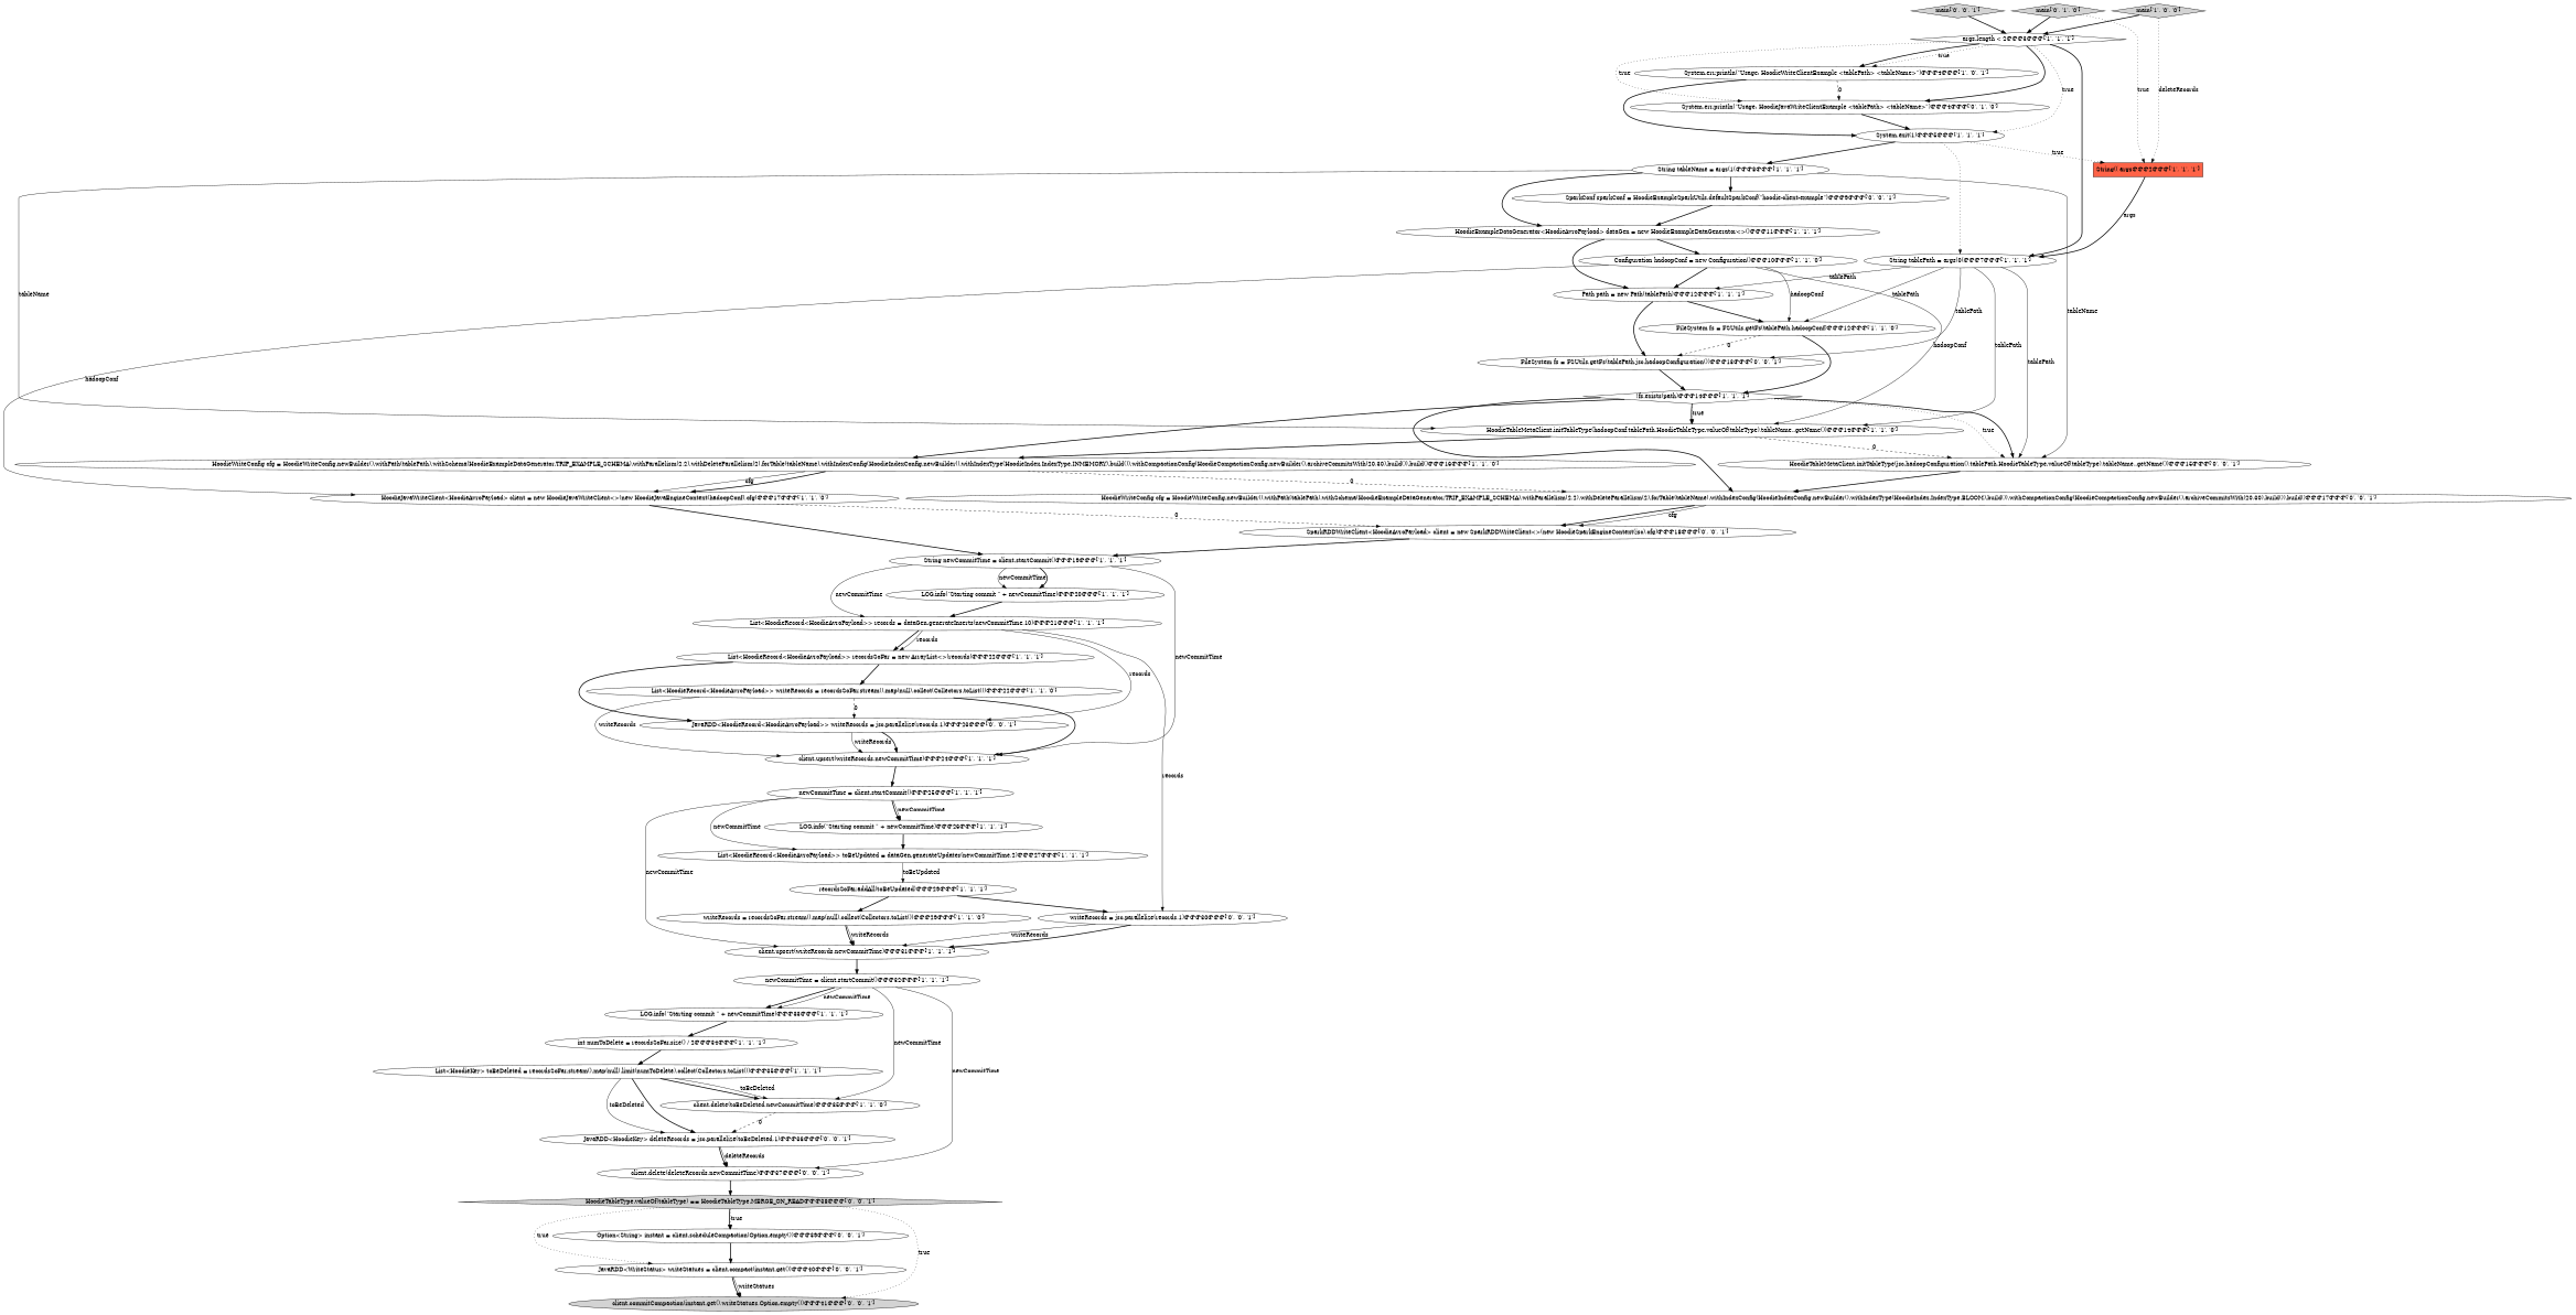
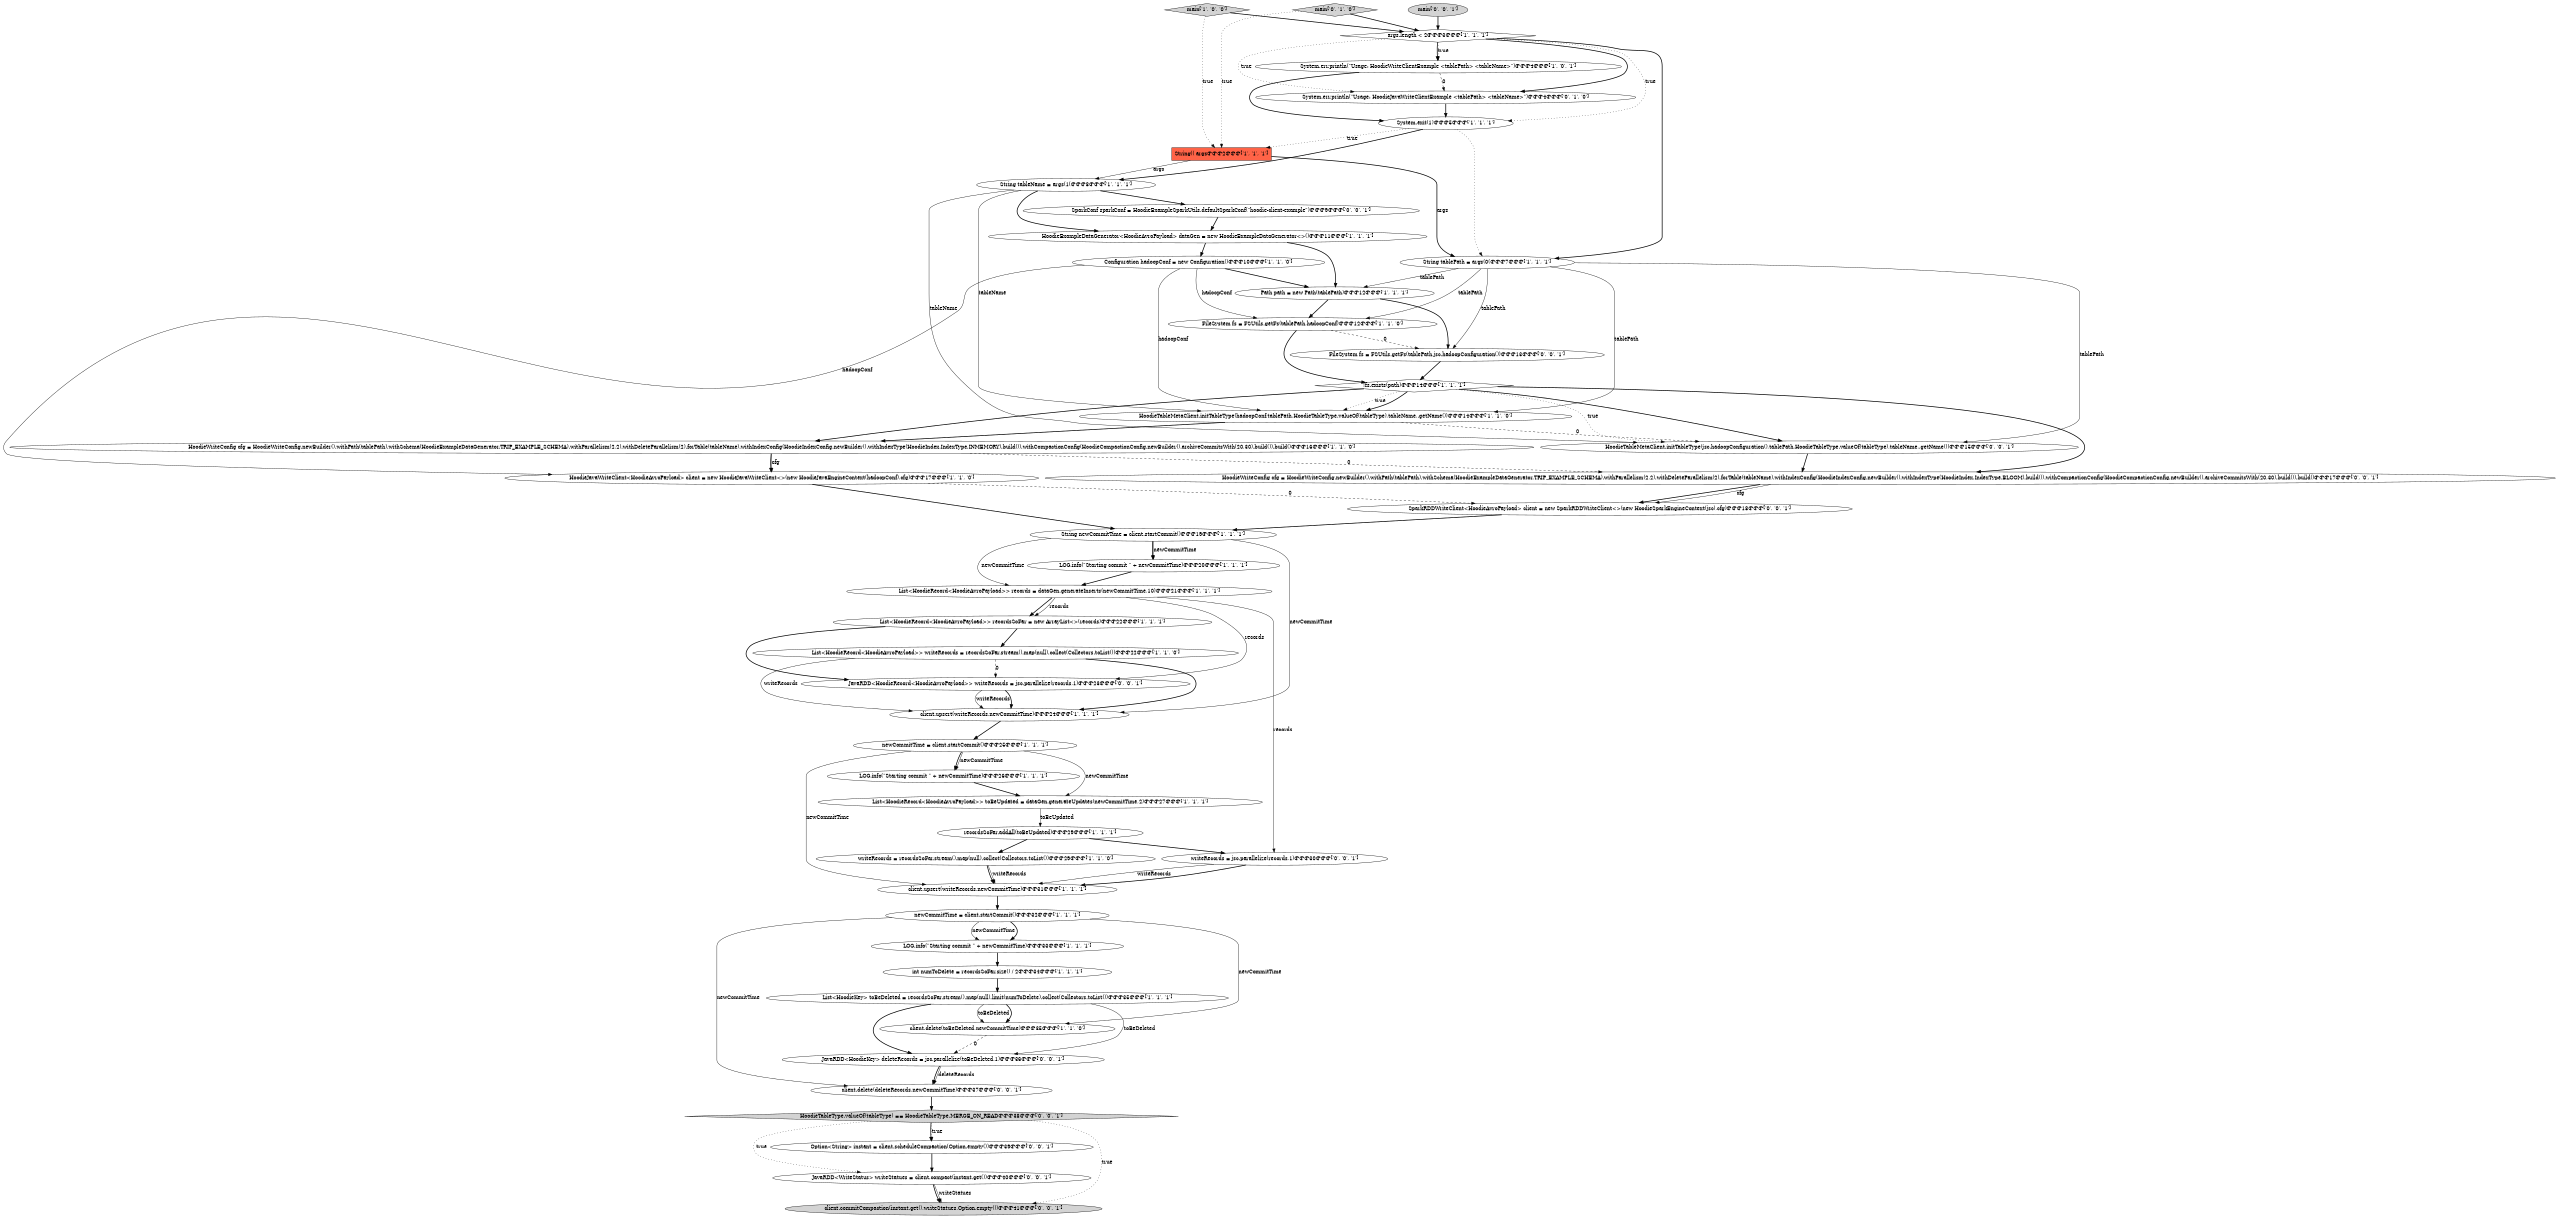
  digraph {
    node [fillcolor=white shape=ellipse style=filled]
    edge [style=bold]
    n1 [label="List<HoodieRecord<HoodieAvroPayload>> records = dataGen.generateInserts(newCommitTime,10)@@@21@@@['1', '1', '1']"]
    n2 [label="writeRecords = jsc.parallelize(records,1)@@@30@@@['0', '0', '1']"]
    n3 [label="JavaRDD<HoodieRecord<HoodieAvroPayload>> writeRecords = jsc.parallelize(records,1)@@@23@@@['0', '0', '1']"]
    n4 [label="List<HoodieRecord<HoodieAvroPayload>> recordsSoFar = new ArrayList<>(records)@@@22@@@['1', '1', '1']"]
    n5 [label="client.upsert(writeRecords,newCommitTime)@@@31@@@['1', '1', '1']"]
    n6 [label="client.upsert(writeRecords,newCommitTime)@@@24@@@['1', '1', '1']"]
    n7 [label="List<HoodieRecord<HoodieAvroPayload>> writeRecords = recordsSoFar.stream().map(null).collect(Collectors.toList())@@@22@@@['1', '1', '0']"]
    n8 [label="int numToDelete = recordsSoFar.size() / 2@@@34@@@['1', '1', '1']"]
    n9 [label="List<HoodieKey> toBeDeleted = recordsSoFar.stream().map(null).limit(numToDelete).collect(Collectors.toList())@@@35@@@['1', '1', '1']"]
    n10 [label="JavaRDD<HoodieKey> deleteRecords = jsc.parallelize(toBeDeleted,1)@@@36@@@['0', '0', '1']"]
    n11 [label="client.delete(toBeDeleted,newCommitTime)@@@35@@@['1', '1', '0']"]
    n12 [label="Option<String> instant = client.scheduleCompaction(Option.empty())@@@39@@@['0', '0', '1']"]
    n13 [label="JavaRDD<WriteStatus> writeStatues = client.compact(instant.get())@@@40@@@['0', '0', '1']"]
    n14 [fillcolor=lightgray label="client.commitCompaction(instant.get(),writeStatues,Option.empty())@@@41@@@['0', '0', '1']"]
    n15 [label="recordsSoFar.addAll(toBeUpdated)@@@29@@@['1', '1', '1']"]
    n16 [label="writeRecords = recordsSoFar.stream().map(null).collect(Collectors.toList())@@@29@@@['1', '1', '0']"]
    n17 [label="HoodieTableMetaClient.initTableType(jsc.hadoopConfiguration(),tablePath,HoodieTableType.valueOf(tableType),tableName,.getName())@@@15@@@['0', '0', '1']"]
    n18 [label="HoodieWriteConfig cfg = HoodieWriteConfig.newBuilder().withPath(tablePath).withSchema(HoodieExampleDataGenerator.TRIP_EXAMPLE_SCHEMA).withParallelism(2,2).withDeleteParallelism(2).forTable(tableName).withIndexConfig(HoodieIndexConfig.newBuilder().withIndexType(HoodieIndex.IndexType.BLOOM).build()).withCompactionConfig(HoodieCompactionConfig.newBuilder().archiveCommitsWith(20,30).build()).build()@@@17@@@['0', '0', '1']"]
    n19 [label="SparkRDDWriteClient<HoodieAvroPayload> client = new SparkRDDWriteClient<>(new HoodieSparkEngineContext(jsc),cfg)@@@18@@@['0', '0', '1']"]
    n20 [label="LOG.info(\"Starting commit \" + newCommitTime)@@@20@@@['1', '1', '1']"]
    n21 [label="FileSystem fs = FSUtils.getFs(tablePath,jsc.hadoopConfiguration())@@@13@@@['0', '0', '1']"]
    n22 [label="!fs.exists(path)@@@14@@@['1', '1', '1']" shape=diamond]
    n23 [label="HoodieTableMetaClient.initTableType(hadoopConf,tablePath,HoodieTableType.valueOf(tableType),tableName,.getName())@@@14@@@['1', '1', '0']"]
    n24 [label="HoodieWriteConfig cfg = HoodieWriteConfig.newBuilder().withPath(tablePath).withSchema(HoodieExampleDataGenerator.TRIP_EXAMPLE_SCHEMA).withParallelism(2,2).withDeleteParallelism(2).forTable(tableName).withIndexConfig(HoodieIndexConfig.newBuilder().withIndexType(HoodieIndex.IndexType.INMEMORY).build()).withCompactionConfig(HoodieCompactionConfig.newBuilder().archiveCommitsWith(20,30).build()).build()@@@16@@@['1', '1', '0']"]
    n25 [label="client.delete(deleteRecords,newCommitTime)@@@37@@@['0', '0', '1']"]
    n26 [fillcolor=lightgray label="HoodieTableType.valueOf(tableType) == HoodieTableType.MERGE_ON_READ@@@38@@@['0', '0', '1']" shape=diamond]
    n27 [label="HoodieJavaWriteClient<HoodieAvroPayload> client = new HoodieJavaWriteClient<>(new HoodieJavaEngineContext(hadoopConf),cfg)@@@17@@@['1', '1', '0']"]
    n28 [label="String newCommitTime = client.startCommit()@@@19@@@['1', '1', '1']"]
    n29 [label="newCommitTime = client.startCommit()@@@32@@@['1', '1', '1']"]
    n30 [label="LOG.info(\"Starting commit \" + newCommitTime)@@@33@@@['1', '1', '1']"]
    n31 [label="System.err.println(\"Usage: HoodieWriteClientExample <tablePath> <tableName>\")@@@4@@@['1', '0', '1']"]
    n32 [label="System.exit(1)@@@5@@@['1', '1', '1']"]
    n33 [label="System.err.println(\"Usage: HoodieJavaWriteClientExample <tablePath> <tableName>\")@@@4@@@['0', '1', '0']"]
    n34 [label="String tableName = args(1(@@@8@@@['1', '1', '1']"]
    n35 [fillcolor=tomato label="String(( args@@@2@@@['1', '1', '1']" shape=box]
    n36 [label="String tablePath = args(0(@@@7@@@['1', '1', '1']"]
    n37 [label="newCommitTime = client.startCommit()@@@25@@@['1', '1', '1']"]
    n38 [label="LOG.info(\"Starting commit \" + newCommitTime)@@@26@@@['1', '1', '1']"]
    n39 [label="List<HoodieRecord<HoodieAvroPayload>> toBeUpdated = dataGen.generateUpdates(newCommitTime,2)@@@27@@@['1', '1', '1']"]
    n40 [label="HoodieExampleDataGenerator<HoodieAvroPayload> dataGen = new HoodieExampleDataGenerator<>()@@@11@@@['1', '1', '1']"]
    n41 [label="SparkConf sparkConf = HoodieExampleSparkUtils.defaultSparkConf(\"hoodie-client-example\")@@@9@@@['0', '0', '1']"]
    n42 [label="Configuration hadoopConf = new Configuration()@@@10@@@['1', '1', '0']"]
    n43 [label="Path path = new Path(tablePath)@@@12@@@['1', '1', '1']"]
    n44 [label="FileSystem fs = FSUtils.getFs(tablePath,hadoopConf)@@@12@@@['1', '1', '0']"]
    n45 [fillcolor=lightgray label="main['1', '0', '0']" shape=diamond]
    n46 [label="args.length < 2@@@3@@@['1', '1', '1']" shape=diamond]
-   n47 [fillcolor=lightgray label="main['0', '0', '1']" shape=diamond]
+   n47 [fillcolor=lightgray label="main['0', '0', '1']"]
    n48 [fillcolor=lightgray label="main['0', '1', '0']" shape=diamond]
    n1 -> n2 [label=records style=solid]
    n1 -> n3 [label=records style=solid]
    n1 -> n4
    n1 -> n4 [label=records style=solid]
    n2 -> n5
    n2 -> n5 [label=writeRecords style=solid]
    n3 -> n6 [label=writeRecords style=solid]
    n3 -> n6
    n4 -> n3
    n4 -> n7
    n5 -> n29
    n6 -> n37
    n7 -> n3 [label=0 style=dashed]
    n7 -> n6 [label=writeRecords style=solid]
    n7 -> n6
    n8 -> n9
    n9 -> n10 [label=toBeDeleted style=solid]
    n9 -> n10
    n9 -> n11
    n9 -> n11 [label=toBeDeleted style=solid]
    n10 -> n25 [label=deleteRecords style=solid]
    n10 -> n25
    n11 -> n10 [label=0 style=dashed]
    n12 -> n13
    n13 -> n14 [label=writeStatues style=solid]
    n13 -> n14
    n15 -> n2
    n15 -> n16
    n16 -> n5 [label=writeRecords style=solid]
    n16 -> n5
    n17 -> n18
    n18 -> n19
    n18 -> n19 [label=cfg style=solid]
    n19 -> n28
    n20 -> n1
    n21 -> n22
    n22 -> n17 [label=true style=dotted]
    n22 -> n17
    n22 -> n18
    n22 -> n23 [label=true style=dotted]
    n22 -> n23
    n22 -> n24
    n23 -> n17 [label=0 style=dashed]
    n23 -> n24
    n24 -> n18 [label=0 style=dashed]
    n24 -> n27 [label=cfg style=solid]
    n24 -> n27
    n25 -> n26
    n26 -> n12
    n26 -> n12 [label=true style=dotted]
    n26 -> n13 [label=true style=dotted]
    n26 -> n14 [label=true style=dotted]
    n27 -> n19 [label=0 style=dashed]
    n27 -> n28
    n28 -> n1 [label=newCommitTime style=solid]
    n28 -> n6 [label=newCommitTime style=solid]
    n28 -> n20 [label=newCommitTime style=solid]
    n28 -> n20
    n29 -> n11 [label=newCommitTime style=solid]
    n29 -> n25 [label=newCommitTime style=solid]
    n29 -> n30
    n29 -> n30 [label=newCommitTime style=solid]
    n30 -> n8
    n31 -> n32
    n31 -> n33 [label=0 style=dashed]
    n32 -> n34
    n32 -> n35 [label=true style=dotted]
    n32 -> n36 [style=dotted]
    n33 -> n32
    n34 -> n17 [label=tableName style=solid]
    n34 -> n23 [label=tableName style=solid]
    n34 -> n40
    n34 -> n41
+   n35 -> n34 [label=args style=solid]
    n35 -> n36 [label=args]
    n36 -> n17 [label=tablePath style=solid]
    n36 -> n21 [label=tablePath style=solid]
    n36 -> n23 [label=tablePath style=solid]
    n36 -> n43 [label=tablePath style=solid]
    n36 -> n44 [label=tablePath style=solid]
    n37 -> n5 [label=newCommitTime style=solid]
    n37 -> n38 [label=newCommitTime style=solid]
    n37 -> n38
    n37 -> n39 [label=newCommitTime style=solid]
    n38 -> n39
    n39 -> n15 [label=toBeUpdated style=solid]
    n40 -> n42
    n40 -> n43
    n41 -> n40
    n42 -> n23 [label=hadoopConf style=solid]
    n42 -> n27 [label=hadoopConf style=solid]
    n42 -> n43
    n42 -> n44 [label=hadoopConf style=solid]
    n43 -> n21
    n43 -> n44
    n44 -> n21 [label=0 style=dashed]
    n44 -> n22
-   n45 -> n35 [label=deleteRecords style=dotted]
+   n45 -> n35 [label=true style=dotted]
    n45 -> n46
    n46 -> n31 [label=true style=dotted]
    n46 -> n31
    n46 -> n32 [label=true style=dotted]
    n46 -> n33
    n46 -> n33 [label=true style=dotted]
    n46 -> n36
    n47 -> n46
    n48 -> n35 [label=true style=dotted]
    n48 -> n46
  }
